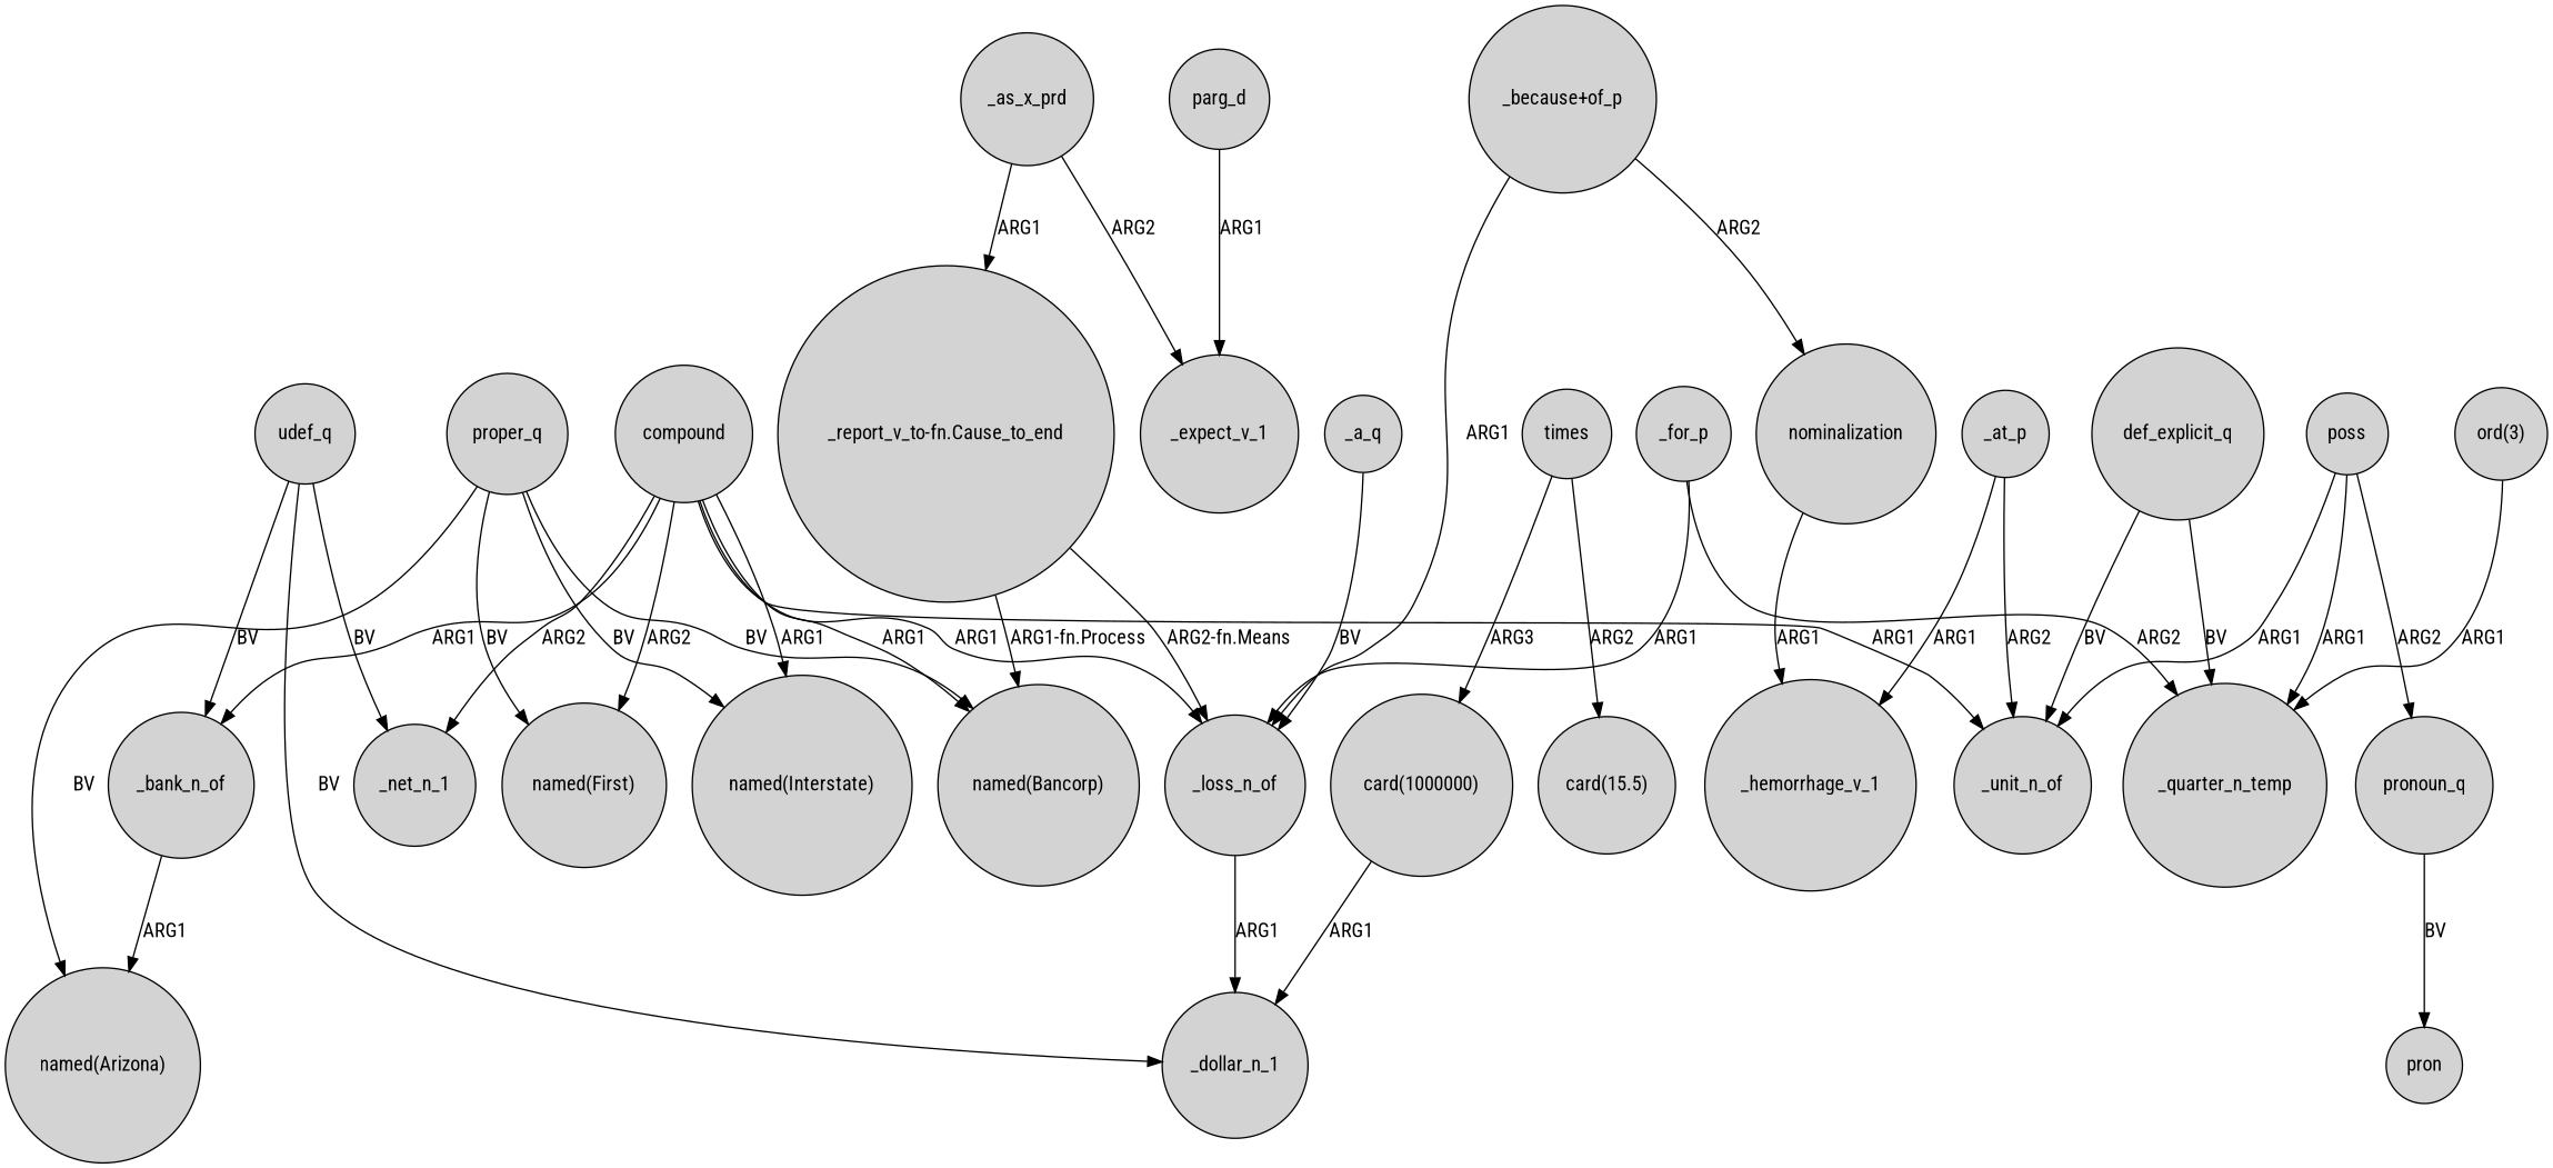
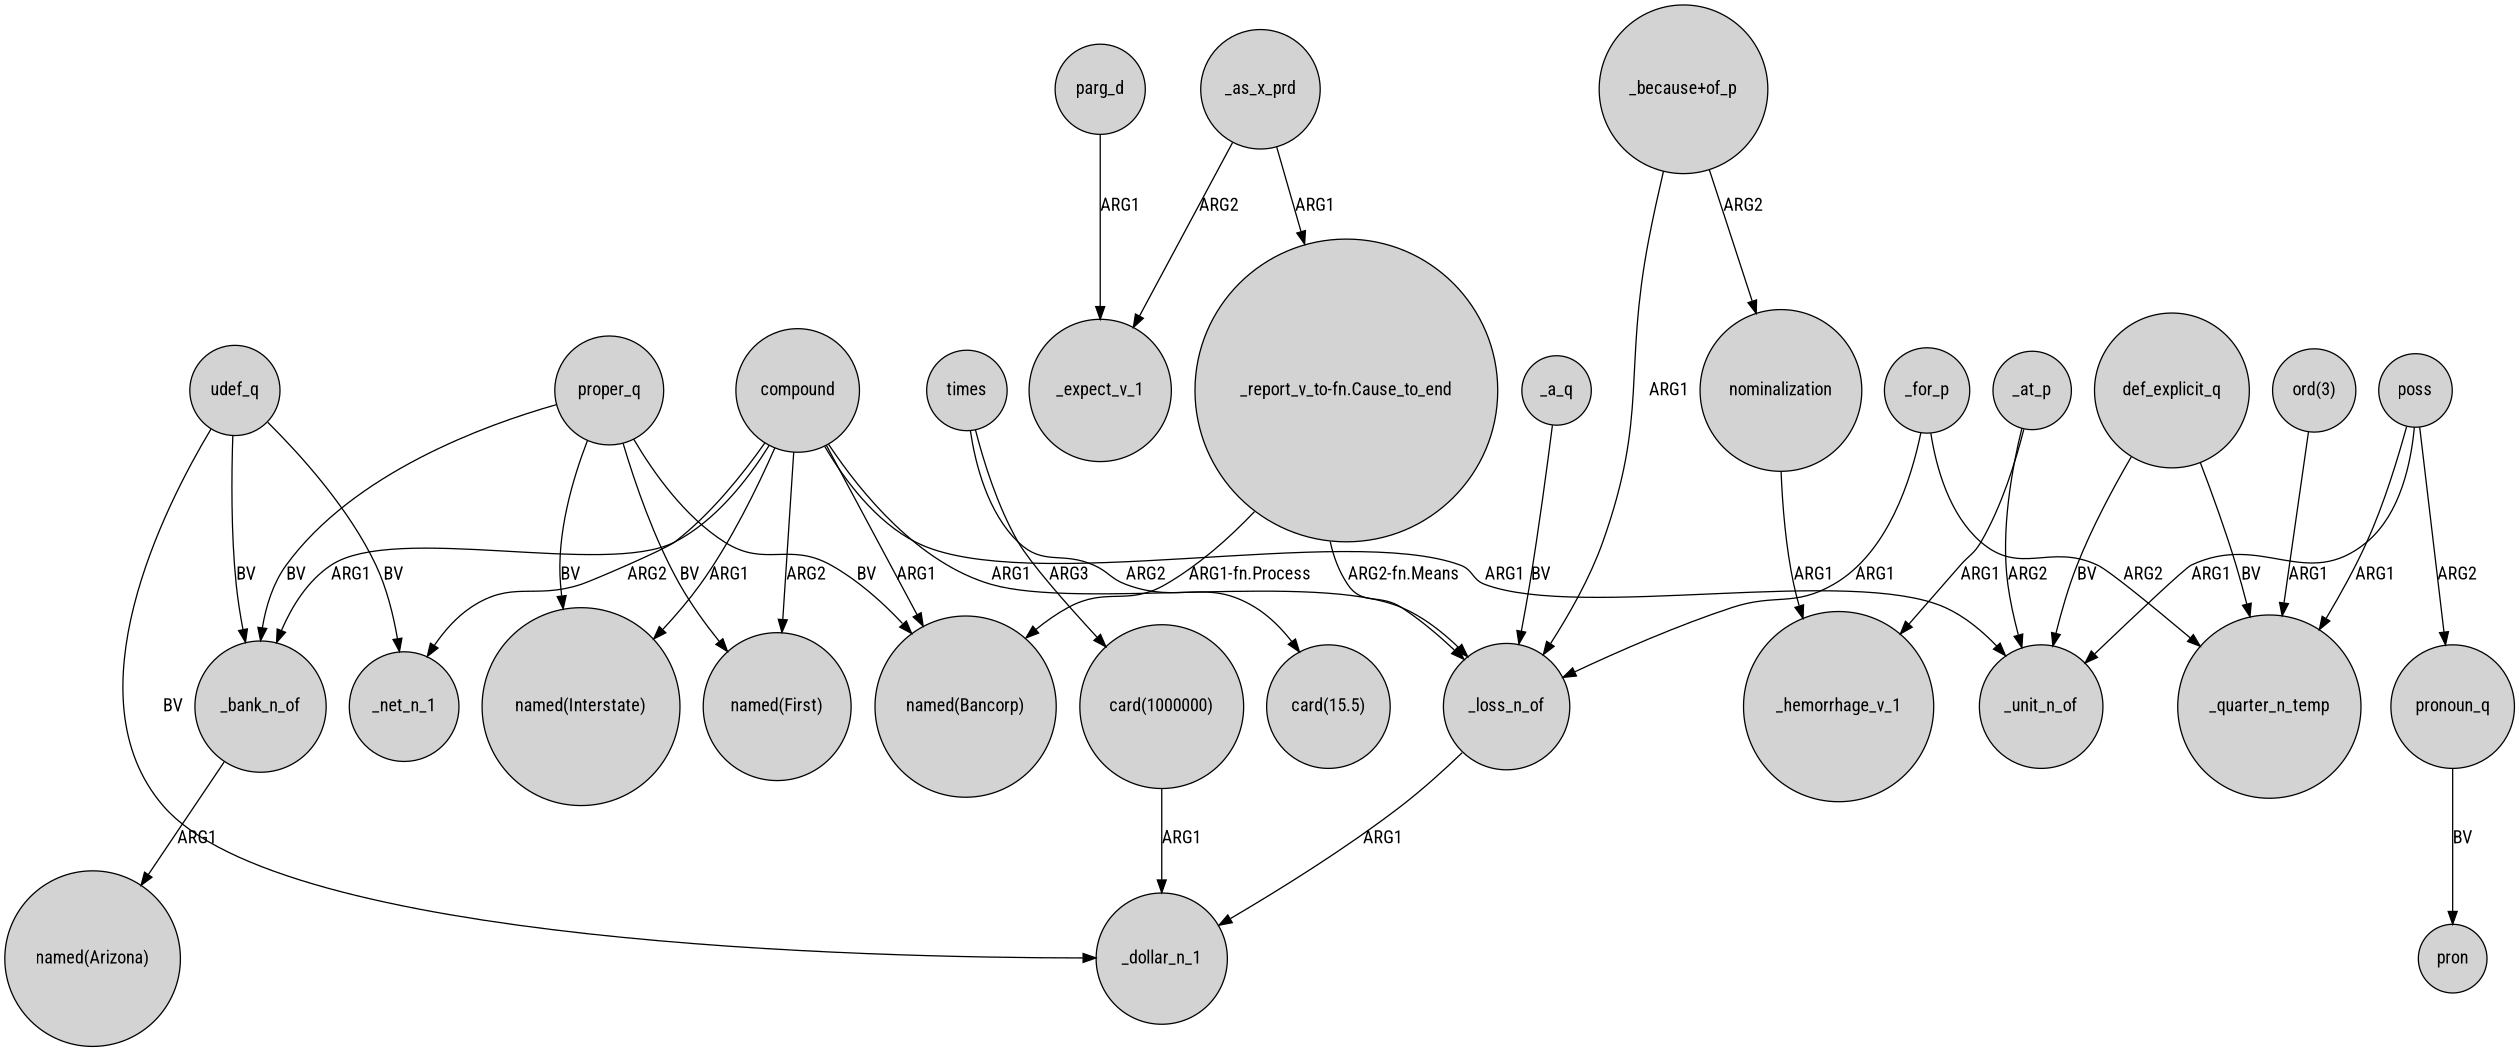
  digraph {
    fontname="Roboto Condensed"
    node [fontname="Roboto Condensed" shape=circle style=filled]
    edge [fontname="Roboto Condensed"]
    _a_q
    _loss_n_of
    _dollar_n_1
    proper_q
    "named(Interstate)"
    "named(Bancorp)"
    "named(Arizona)"
    "named(First)"
    compound
    _net_n_1
    _bank_n_of
    _unit_n_of
    "ord(3)"
    _quarter_n_temp
    _at_p
    _hemorrhage_v_1
    udef_q
    nominalization
    times
    "card(1000000)"
    "card(15.5)"
    "_report_v_to-fn.Cause_to_end"
    pronoun_q
    pron
    poss
    def_explicit_q
    "_because+of_p"
    _for_p
    parg_d
    _expect_v_1
    _as_x_prd
    _a_q -> _loss_n_of [label=BV]
    _loss_n_of -> _dollar_n_1 [label=ARG1]
    proper_q -> "named(Interstate)" [label=BV]
    proper_q -> "named(Bancorp)" [label=BV]
-   proper_q -> "named(Arizona)" [label=BV]
+   proper_q -> _bank_n_of [label=BV]
    proper_q -> "named(First)" [label=BV]
    compound -> _loss_n_of [label=ARG1]
    compound -> "named(Interstate)" [label=ARG1]
    compound -> "named(Bancorp)" [label=ARG1]
    compound -> "named(First)" [label=ARG2]
    compound -> _net_n_1 [label=ARG2]
    compound -> _bank_n_of [label=ARG1]
    compound -> _unit_n_of [label=ARG1]
    _bank_n_of -> "named(Arizona)" [label=ARG1]
    "ord(3)" -> _quarter_n_temp [label=ARG1]
    _at_p -> _unit_n_of [label=ARG2]
    _at_p -> _hemorrhage_v_1 [label=ARG1]
    udef_q -> _dollar_n_1 [label=BV]
    udef_q -> _net_n_1 [label=BV]
    udef_q -> _bank_n_of [label=BV]
    nominalization -> _hemorrhage_v_1 [label=ARG1]
    times -> "card(1000000)" [label=ARG3]
    times -> "card(15.5)" [label=ARG2]
    "card(1000000)" -> _dollar_n_1 [label=ARG1]
    "_report_v_to-fn.Cause_to_end" -> _loss_n_of [label="ARG2-fn.Means"]
    "_report_v_to-fn.Cause_to_end" -> "named(Bancorp)" [label="ARG1-fn.Process"]
    pronoun_q -> pron [label=BV]
    poss -> _unit_n_of [label=ARG1]
    poss -> _quarter_n_temp [label=ARG1]
    poss -> pronoun_q [label=ARG2]
    def_explicit_q -> _unit_n_of [label=BV]
    def_explicit_q -> _quarter_n_temp [label=BV]
    "_because+of_p" -> _loss_n_of [label=ARG1]
    "_because+of_p" -> nominalization [label=ARG2]
    _for_p -> _loss_n_of [label=ARG1]
    _for_p -> _quarter_n_temp [label=ARG2]
    parg_d -> _expect_v_1 [label=ARG1]
    _as_x_prd -> "_report_v_to-fn.Cause_to_end" [label=ARG1]
    _as_x_prd -> _expect_v_1 [label=ARG2]
  }
